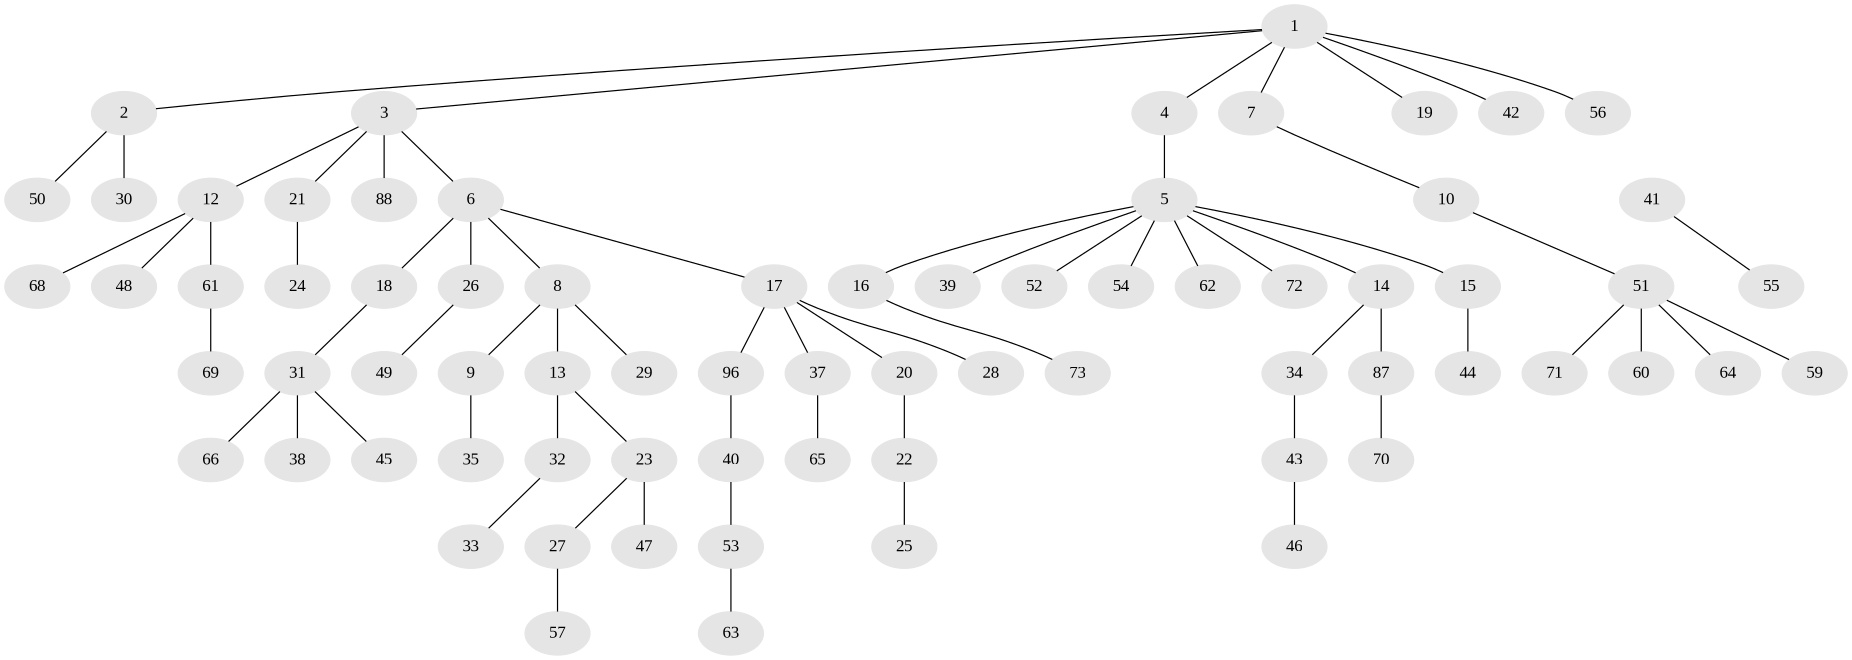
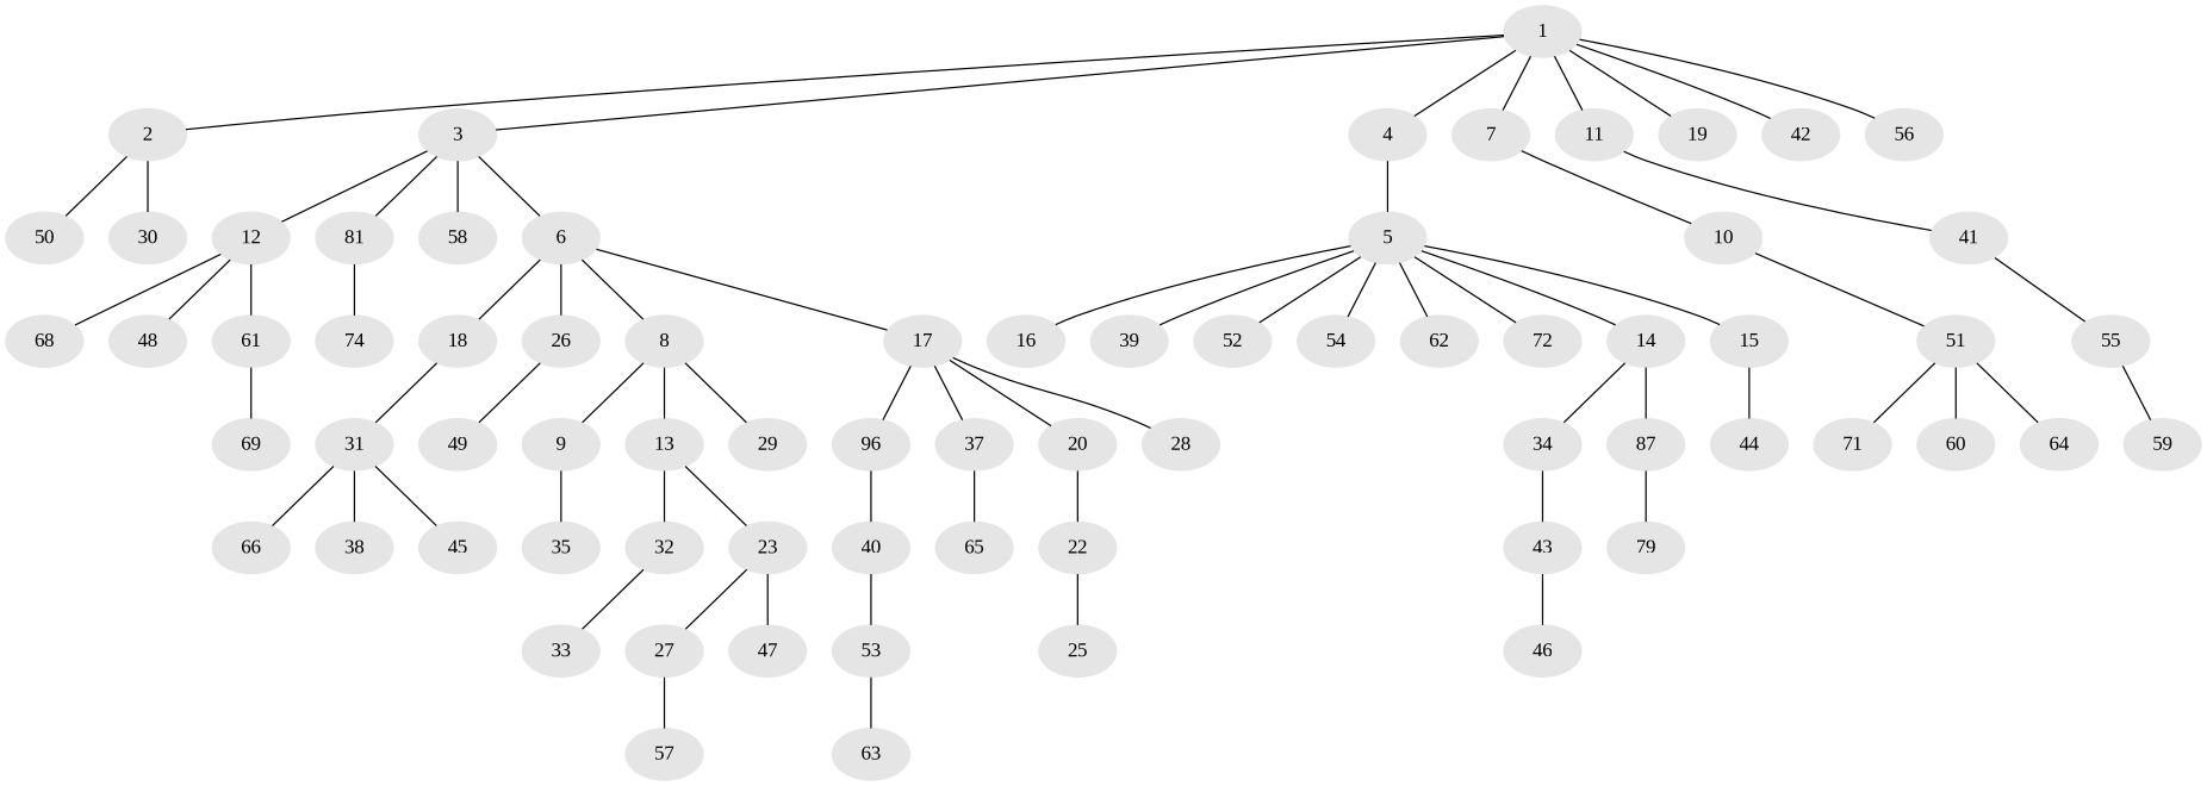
  graph {
    fontname="Liberation Serif"
    node [color=gray90 fontname="Liberation Serif" style=filled]
    edge [fontname="Liberation Serif"]
    1
    2
    3
    4
    7
+   11
    19
    42
    56
    30
    50
    6
    12
-   21
-   58 [label=88]
+   21 [label=81]
+   58
    5
    10
    41
    8
    17
    18
    26
    48
    61
    68
-   24
+   24 [label=74]
    14
    15
    16
    39
    52
    54
    62
    72
    34
    n36 [label=87]
    44
-   73
    9
    13
    29
    20
    28
    n44 [label=96]
    37
    31
    49
    51
    35
    23
    32
    59
    60
    64
    71
    55
    69
    27
    47
    33
    43
-   70
+   70 [label=79]
    22
    40
    65
    38
    45
    66
    25
    57
    46
    53
    63
    1 -- 2
    1 -- 3
    1 -- 4
    1 -- 7
+   1 -- 11
    1 -- 19
    1 -- 42
    1 -- 56
    2 -- 30
    2 -- 50
    3 -- 6
    3 -- 12
    3 -- 21
    3 -- 58
    4 -- 5
    7 -- 10
+   11 -- 41
    6 -- 8
    6 -- 17
    6 -- 18
    6 -- 26
    12 -- 48
    12 -- 61
    12 -- 68
    21 -- 24
    5 -- 14
    5 -- 15
    5 -- 16
    5 -- 39
    5 -- 52
    5 -- 54
    5 -- 62
    5 -- 72
    10 -- 51
    41 -- 55
    8 -- 9
    8 -- 13
    8 -- 29
    17 -- 20
    17 -- 28
    17 -- n44
    17 -- 37
    18 -- 31
    26 -- 49
    61 -- 69
    14 -- 34
    14 -- n36
    15 -- 44
-   16 -- 73
    34 -- 43
    n36 -- 70
    9 -- 35
    13 -- 23
    13 -- 32
    20 -- 22
    n44 -- 40
    37 -- 65
    31 -- 38
    31 -- 45
    31 -- 66
-   51 -- 59
+   55 -- 59
    51 -- 60
    51 -- 64
    51 -- 71
    23 -- 27
    23 -- 47
    32 -- 33
    27 -- 57
    43 -- 46
    22 -- 25
    40 -- 53
    53 -- 63
  }
